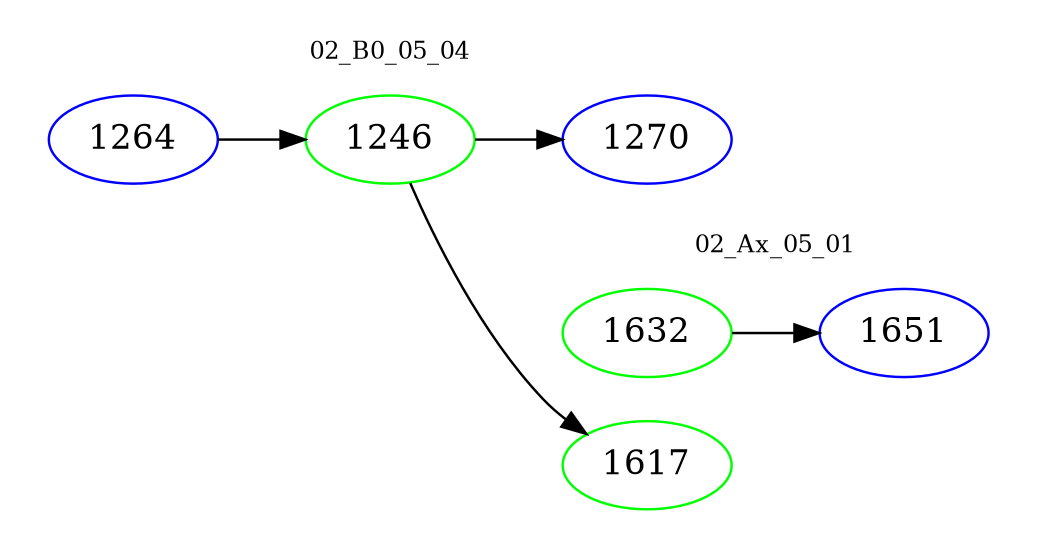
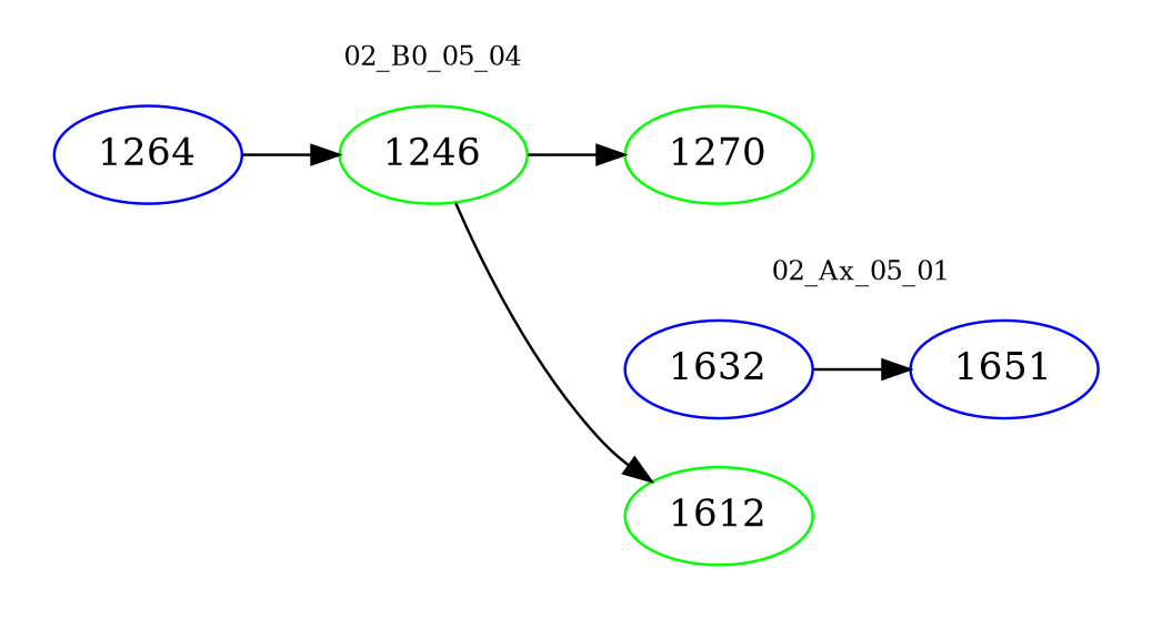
  digraph {
    rankdir=LR
    node [color=blue]
    edge [color=black]
-   n1 [color=green label=1632]
-   n2 [color=green label=1617]
+   n1 [label=1632]
+   n2 [color=green label=1612]
    n3 [label=1651]
    n4 [label=1264]
    n5 [color=green label=1246]
-   n6 [label=1270]
+   n6 [color=green label=1270]
    subgraph cluster_1 {
      color=white
      fontsize=10
      label="02_Ax_05_01"
      n1
      n2
      n3
    }
    subgraph cluster_2 {
      color=white
      fontsize=10
      label="02_B0_05_04"
      n4
      n5
      n6
    }
    n1 -> n3
    n4 -> n5
    n5 -> n2
    n5 -> n6
  }
